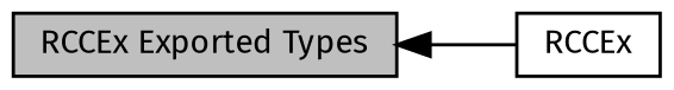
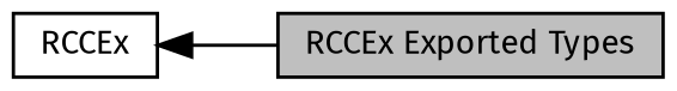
  digraph {
    rankdir=LR
    fontname="Fira Sans"
    node [color=black fontname="Fira Sans" fontsize=10 shape=box style=filled]
    n1 [fillcolor=white height=0.2 label=RCCEx width=0.4]
    n2 [fillcolor=grey75 fontcolor=black height=0.2 label="RCCEx Exported Types" width=0.4]
-   n2 -> n1 [dir=back fontname="Fira Sans" fontsize=10 labelfontname=Helvetica labelfontsize=10 shape=plaintext style=solid]
+   n1 -> n2 [dir=back fontname="Fira Sans" fontsize=10 labelfontname=Helvetica labelfontsize=10 shape=plaintext style=solid]
  }
